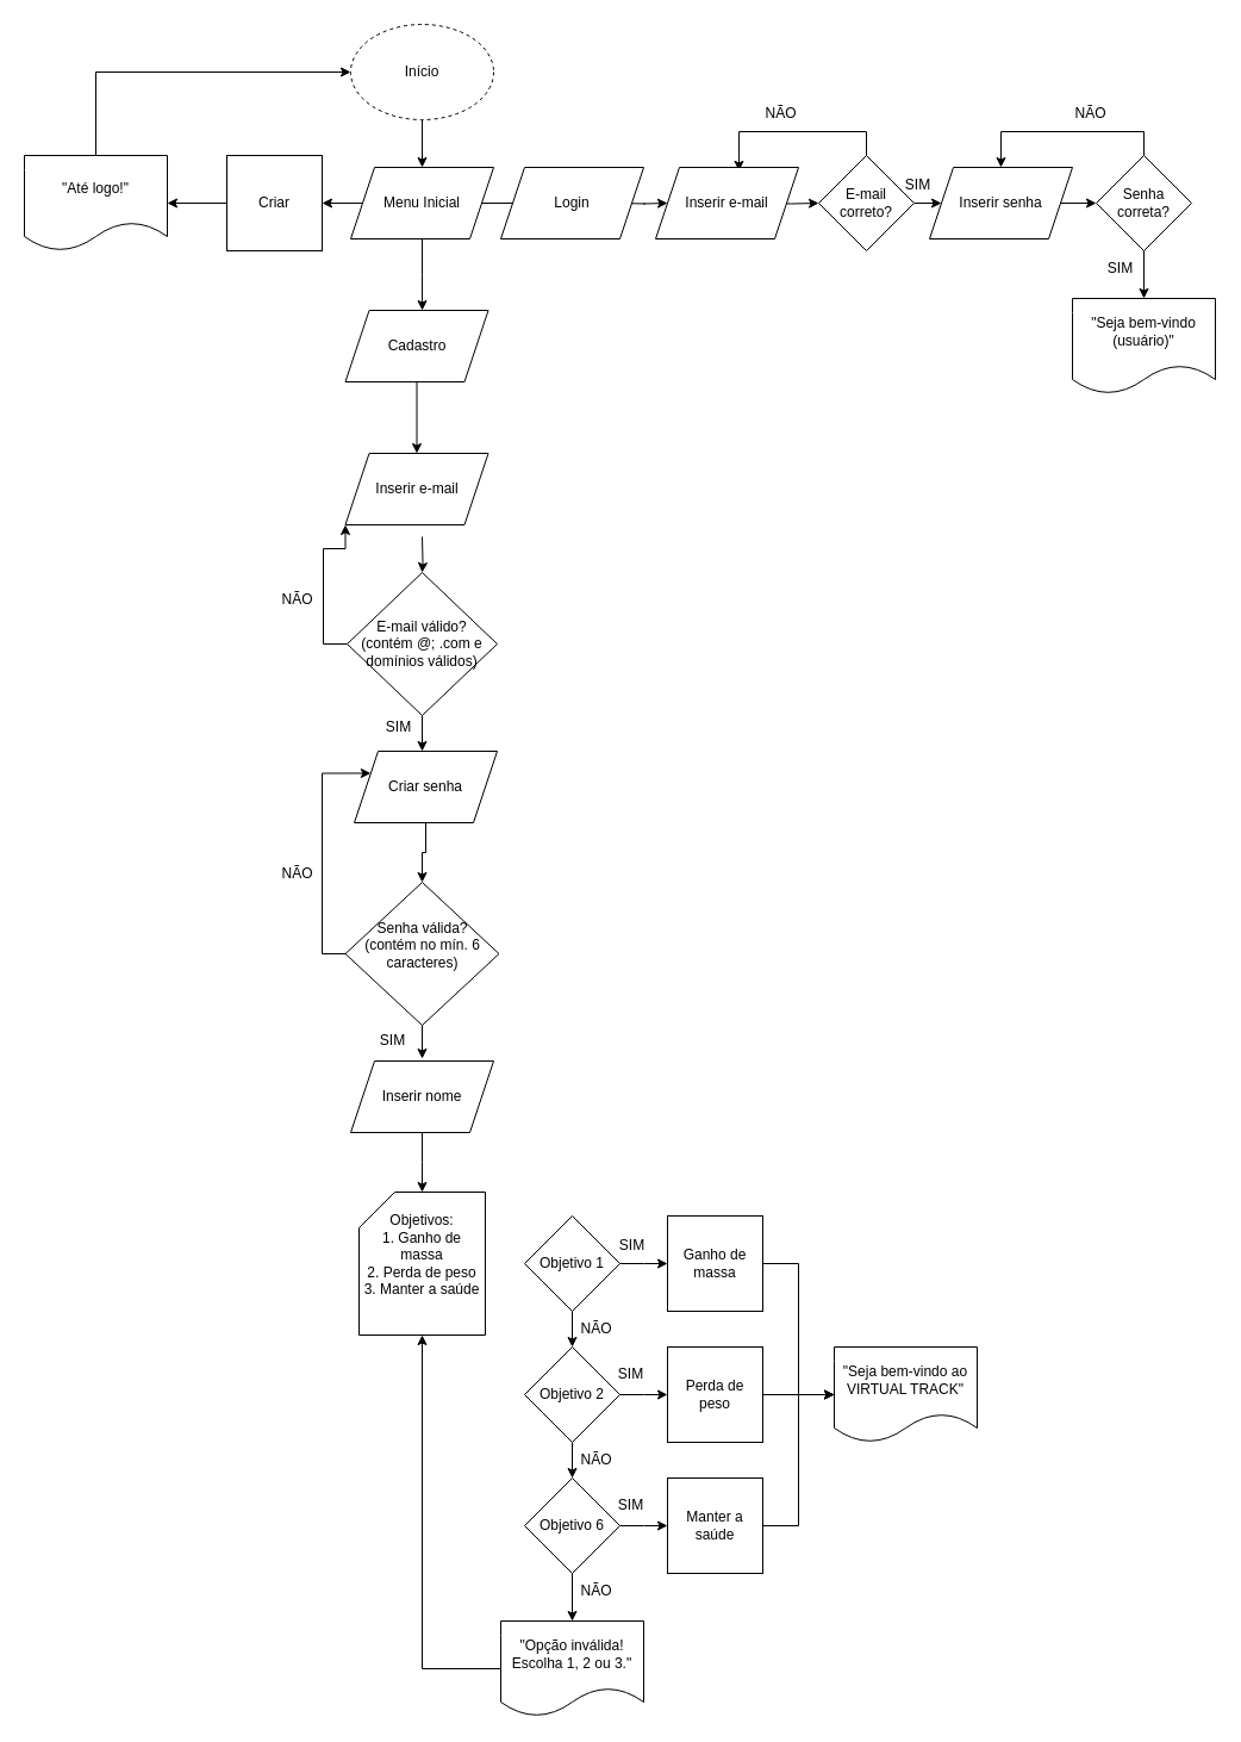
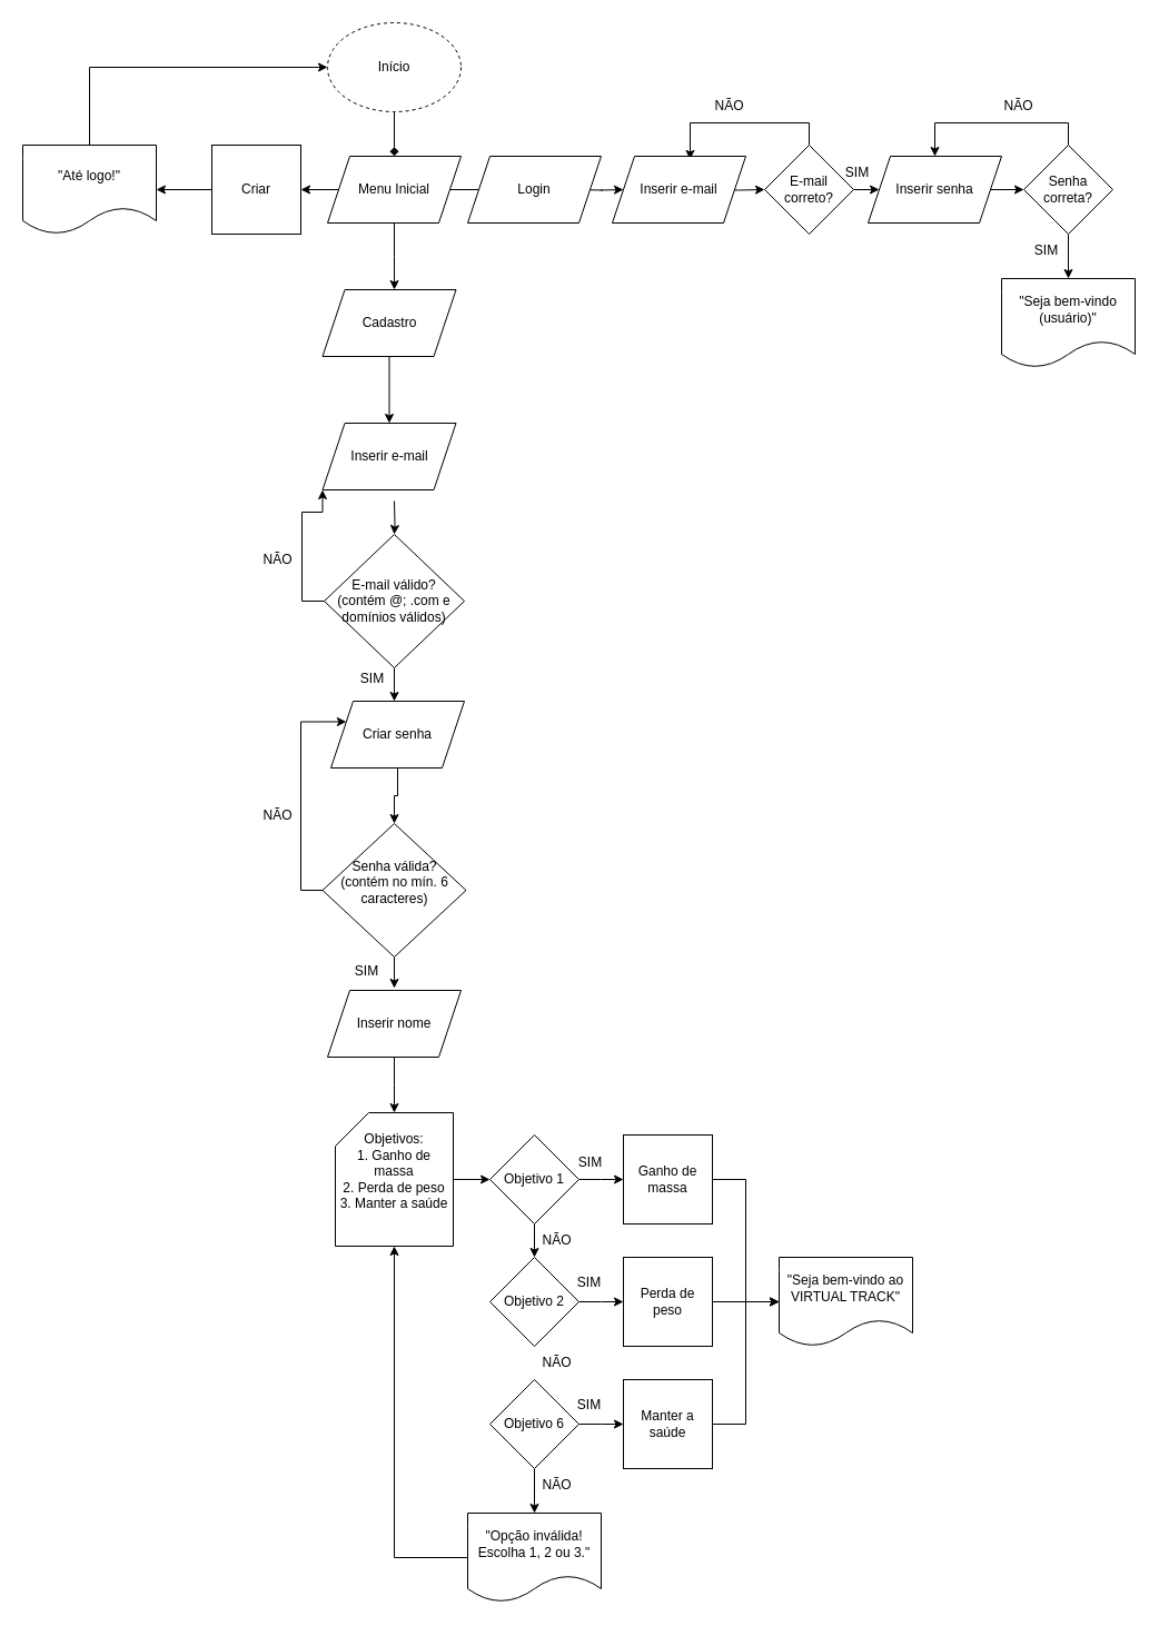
  <mxCell id="0" />
  <mxCell id="1" parent="0" />
- <mxCell id="2" style="edgeStyle=orthogonalEdgeStyle;rounded=0;orthogonalLoop=1;jettySize=auto;html=1;exitX=0.5;exitY=1;exitDx=0;exitDy=0;entryX=0.5;entryY=0;entryDx=0;entryDy=0;" edge="1" parent="1" source="3" target="60"><mxGeometry relative="1" as="geometry"><mxPoint x="354" y="120" as="targetPoint" /><Array as="points" /></mxGeometry></mxCell>
+ <mxCell id="2" style="edgeStyle=orthogonalEdgeStyle;rounded=0;orthogonalLoop=1;jettySize=auto;html=1;exitX=0.5;exitY=1;exitDx=0;exitDy=0;entryX=0.5;entryY=0;entryDx=0;entryDy=0;endArrow=diamond;" edge="1" parent="1" source="3" target="60"><mxGeometry relative="1" as="geometry"><mxPoint x="354" y="120" as="targetPoint" /><Array as="points" /></mxGeometry></mxCell>
  <mxCell id="3" value="Início" style="ellipse;whiteSpace=wrap;html=1;dashed=1;" vertex="1" parent="1"><mxGeometry x="294" y="20" width="120" height="80" as="geometry" /></mxCell>
  <mxCell id="4" style="edgeStyle=orthogonalEdgeStyle;rounded=0;orthogonalLoop=1;jettySize=auto;html=1;exitX=0;exitY=0.5;exitDx=0;exitDy=0;" edge="1" parent="1"><mxGeometry relative="1" as="geometry"><mxPoint x="270" y="170" as="targetPoint" /><mxPoint x="314" y="170" as="sourcePoint" /></mxGeometry></mxCell>
  <mxCell id="5" style="edgeStyle=orthogonalEdgeStyle;rounded=0;orthogonalLoop=1;jettySize=auto;html=1;exitX=0.5;exitY=1;exitDx=0;exitDy=0;entryX=0.538;entryY=0;entryDx=0;entryDy=0;entryPerimeter=0;" edge="1" parent="1" source="60" target="67"><mxGeometry relative="1" as="geometry"><mxPoint x="354" y="210" as="sourcePoint" /><mxPoint x="354" y="250" as="targetPoint" /><Array as="points" /></mxGeometry></mxCell>
  <mxCell id="6" style="edgeStyle=orthogonalEdgeStyle;rounded=0;orthogonalLoop=1;jettySize=auto;html=1;exitX=1;exitY=0.5;exitDx=0;exitDy=0;" edge="1" parent="1"><mxGeometry relative="1" as="geometry"><mxPoint x="440" y="170" as="targetPoint" /><mxPoint x="394" y="170" as="sourcePoint" /></mxGeometry></mxCell>
  <mxCell id="7" value="" style="edgeStyle=orthogonalEdgeStyle;rounded=0;orthogonalLoop=1;jettySize=auto;html=1;" edge="1" parent="1" source="8" target="10"><mxGeometry relative="1" as="geometry" /></mxCell>
  <mxCell id="8" value="Criar" style="whiteSpace=wrap;html=1;aspect=fixed;" vertex="1" parent="1"><mxGeometry x="190" y="130" width="80" height="80" as="geometry" /></mxCell>
  <mxCell id="9" style="edgeStyle=orthogonalEdgeStyle;rounded=0;orthogonalLoop=1;jettySize=auto;html=1;exitX=0.5;exitY=0;exitDx=0;exitDy=0;entryX=0;entryY=0.5;entryDx=0;entryDy=0;" edge="1" parent="1" source="10" target="3"><mxGeometry relative="1" as="geometry" /></mxCell>
  <mxCell id="10" value="&quot;Até logo!&quot;" style="shape=document;whiteSpace=wrap;html=1;boundedLbl=1;" vertex="1" parent="1"><mxGeometry x="20" y="130" width="120" height="80" as="geometry" /></mxCell>
  <mxCell id="11" style="edgeStyle=orthogonalEdgeStyle;rounded=0;orthogonalLoop=1;jettySize=auto;html=1;exitX=1;exitY=0.5;exitDx=0;exitDy=0;" edge="1" parent="1"><mxGeometry relative="1" as="geometry"><mxPoint x="560" y="170" as="targetPoint" /><mxPoint x="520" y="170" as="sourcePoint" /></mxGeometry></mxCell>
  <mxCell id="12" value="" style="edgeStyle=orthogonalEdgeStyle;rounded=0;orthogonalLoop=1;jettySize=auto;html=1;" edge="1" parent="1" target="15"><mxGeometry relative="1" as="geometry"><mxPoint x="354" y="450" as="sourcePoint" /></mxGeometry></mxCell>
  <mxCell id="13" style="edgeStyle=orthogonalEdgeStyle;rounded=0;orthogonalLoop=1;jettySize=auto;html=1;exitX=0.5;exitY=1;exitDx=0;exitDy=0;entryX=0.5;entryY=0;entryDx=0;entryDy=0;" edge="1" parent="1" source="15"><mxGeometry relative="1" as="geometry"><mxPoint x="354" y="630" as="targetPoint" /></mxGeometry></mxCell>
  <mxCell id="14" style="edgeStyle=orthogonalEdgeStyle;rounded=0;orthogonalLoop=1;jettySize=auto;html=1;exitX=0;exitY=0.5;exitDx=0;exitDy=0;entryX=0;entryY=1;entryDx=0;entryDy=0;" edge="1" parent="1" source="15" target="68"><mxGeometry relative="1" as="geometry"><mxPoint x="260" y="400" as="targetPoint" /></mxGeometry></mxCell>
  <mxCell id="15" value="E-mail válido&lt;span style=&quot;background-color: transparent; color: light-dark(rgb(0, 0, 0), rgb(255, 255, 255));&quot;&gt;?&lt;/span&gt;&lt;div&gt;&lt;span style=&quot;background-color: transparent; color: light-dark(rgb(0, 0, 0), rgb(255, 255, 255));&quot;&gt;(contém @; .com e&lt;/span&gt;&lt;/div&gt;&lt;div&gt;&lt;span style=&quot;background-color: transparent; color: light-dark(rgb(0, 0, 0), rgb(255, 255, 255));&quot;&gt;domínios válidos)&lt;/span&gt;&lt;/div&gt;" style="rhombus;whiteSpace=wrap;html=1;" vertex="1" parent="1"><mxGeometry x="291" y="480" width="126" height="120" as="geometry" /></mxCell>
  <mxCell id="16" value="SIM" style="text;html=1;align=center;verticalAlign=middle;resizable=0;points=[];autosize=1;strokeColor=none;fillColor=none;" vertex="1" parent="1"><mxGeometry x="314" y="595" width="40" height="30" as="geometry" /></mxCell>
  <mxCell id="17" style="edgeStyle=orthogonalEdgeStyle;rounded=0;orthogonalLoop=1;jettySize=auto;html=1;exitX=0;exitY=0.5;exitDx=0;exitDy=0;entryX=0;entryY=0.25;entryDx=0;entryDy=0;" edge="1" parent="1" source="18" target="71"><mxGeometry relative="1" as="geometry"><mxPoint x="310" y="670" as="targetPoint" /><Array as="points"><mxPoint x="270" y="800" /><mxPoint x="270" y="648" /></Array></mxGeometry></mxCell>
  <mxCell id="18" value="Senha válida?&lt;div&gt;(contém no mín. 6 caracteres)&lt;/div&gt;&lt;div&gt;&lt;br&gt;&lt;/div&gt;" style="rhombus;whiteSpace=wrap;html=1;" vertex="1" parent="1"><mxGeometry x="289.5" y="740" width="129" height="120" as="geometry" /></mxCell>
  <mxCell id="19" value="NÃO" style="text;html=1;align=center;verticalAlign=middle;resizable=0;points=[];autosize=1;strokeColor=none;fillColor=none;" vertex="1" parent="1"><mxGeometry x="224" y="718" width="50" height="30" as="geometry" /></mxCell>
  <mxCell id="20" value="SIM" style="text;html=1;align=center;verticalAlign=middle;resizable=0;points=[];autosize=1;strokeColor=none;fillColor=none;" vertex="1" parent="1"><mxGeometry x="309" y="858" width="40" height="30" as="geometry" /></mxCell>
  <mxCell id="21" value="" style="edgeStyle=orthogonalEdgeStyle;rounded=0;orthogonalLoop=1;jettySize=auto;html=1;exitX=0.5;exitY=1;exitDx=0;exitDy=0;" edge="1" parent="1" source="18"><mxGeometry relative="1" as="geometry"><mxPoint x="354" y="888" as="targetPoint" /><mxPoint x="354" y="860" as="sourcePoint" /><Array as="points" /></mxGeometry></mxCell>
  <mxCell id="22" style="edgeStyle=orthogonalEdgeStyle;rounded=0;orthogonalLoop=1;jettySize=auto;html=1;exitX=0.5;exitY=1;exitDx=0;exitDy=0;" edge="1" parent="1" source="72"><mxGeometry relative="1" as="geometry"><mxPoint x="354" y="1000" as="targetPoint" /><mxPoint x="354" y="968" as="sourcePoint" /></mxGeometry></mxCell>
+ <mxCell id="23" value="" style="edgeStyle=orthogonalEdgeStyle;rounded=0;orthogonalLoop=1;jettySize=auto;html=1;" edge="1" parent="1" source="24" target="27"><mxGeometry relative="1" as="geometry" /></mxCell>
  <mxCell id="24" value="Objetivos:&lt;div&gt;1. Ganho de massa&lt;/div&gt;&lt;div&gt;2. Perda de peso&lt;/div&gt;&lt;div&gt;3. Manter a saúde&lt;/div&gt;&lt;div&gt;&lt;br&gt;&lt;/div&gt;" style="shape=card;whiteSpace=wrap;html=1;" vertex="1" parent="1"><mxGeometry x="301" y="1000" width="106" height="120" as="geometry" /></mxCell>
  <mxCell id="25" style="edgeStyle=orthogonalEdgeStyle;rounded=0;orthogonalLoop=1;jettySize=auto;html=1;exitX=0.5;exitY=1;exitDx=0;exitDy=0;" edge="1" parent="1" source="27"><mxGeometry relative="1" as="geometry"><mxPoint x="480" y="1130" as="targetPoint" /></mxGeometry></mxCell>
  <mxCell id="26" style="edgeStyle=orthogonalEdgeStyle;rounded=0;orthogonalLoop=1;jettySize=auto;html=1;exitX=1;exitY=0.5;exitDx=0;exitDy=0;" edge="1" parent="1" source="27"><mxGeometry relative="1" as="geometry"><mxPoint x="560" y="1060" as="targetPoint" /></mxGeometry></mxCell>
  <mxCell id="27" value="Objetivo 1" style="rhombus;whiteSpace=wrap;html=1;" vertex="1" parent="1"><mxGeometry x="440" y="1020" width="80" height="80" as="geometry" /></mxCell>
  <mxCell id="28" value="NÃO" style="text;html=1;align=center;verticalAlign=middle;resizable=0;points=[];autosize=1;strokeColor=none;fillColor=none;" vertex="1" parent="1"><mxGeometry x="475" y="1100" width="50" height="30" as="geometry" /></mxCell>
  <mxCell id="29" value="SIM" style="text;html=1;align=center;verticalAlign=middle;resizable=0;points=[];autosize=1;strokeColor=none;fillColor=none;" vertex="1" parent="1"><mxGeometry x="510" y="1030" width="40" height="30" as="geometry" /></mxCell>
  <mxCell id="30" style="edgeStyle=orthogonalEdgeStyle;rounded=0;orthogonalLoop=1;jettySize=auto;html=1;exitX=1;exitY=0.5;exitDx=0;exitDy=0;entryX=0;entryY=0.5;entryDx=0;entryDy=0;" edge="1" parent="1" source="31" target="58"><mxGeometry relative="1" as="geometry" /></mxCell>
  <mxCell id="31" value="Ganho de massa" style="whiteSpace=wrap;html=1;aspect=fixed;" vertex="1" parent="1"><mxGeometry x="560" y="1020" width="80" height="80" as="geometry" /></mxCell>
  <mxCell id="32" style="edgeStyle=orthogonalEdgeStyle;rounded=0;orthogonalLoop=1;jettySize=auto;html=1;exitX=1;exitY=0.5;exitDx=0;exitDy=0;" edge="1" parent="1" source="34"><mxGeometry relative="1" as="geometry"><mxPoint x="560" y="1170" as="targetPoint" /></mxGeometry></mxCell>
- <mxCell id="33" value="" style="edgeStyle=orthogonalEdgeStyle;rounded=0;orthogonalLoop=1;jettySize=auto;html=1;" edge="1" parent="1" source="34" target="39"><mxGeometry relative="1" as="geometry" /></mxCell>
  <mxCell id="34" value="Objetivo 2" style="rhombus;whiteSpace=wrap;html=1;" vertex="1" parent="1"><mxGeometry x="440" y="1130" width="80" height="80" as="geometry" /></mxCell>
  <mxCell id="35" style="edgeStyle=orthogonalEdgeStyle;rounded=0;orthogonalLoop=1;jettySize=auto;html=1;exitX=1;exitY=0.5;exitDx=0;exitDy=0;entryX=0;entryY=0.5;entryDx=0;entryDy=0;" edge="1" parent="1" source="36" target="58"><mxGeometry relative="1" as="geometry" /></mxCell>
  <mxCell id="36" value="Perda de peso" style="whiteSpace=wrap;html=1;aspect=fixed;" vertex="1" parent="1"><mxGeometry x="560" y="1130" width="80" height="80" as="geometry" /></mxCell>
  <mxCell id="37" style="edgeStyle=orthogonalEdgeStyle;rounded=0;orthogonalLoop=1;jettySize=auto;html=1;exitX=1;exitY=0.5;exitDx=0;exitDy=0;" edge="1" parent="1" source="39"><mxGeometry relative="1" as="geometry"><mxPoint x="560" y="1280" as="targetPoint" /></mxGeometry></mxCell>
  <mxCell id="38" style="edgeStyle=orthogonalEdgeStyle;rounded=0;orthogonalLoop=1;jettySize=auto;html=1;exitX=0.5;exitY=1;exitDx=0;exitDy=0;entryX=0.5;entryY=0;entryDx=0;entryDy=0;" edge="1" parent="1" source="39" target="46"><mxGeometry relative="1" as="geometry" /></mxCell>
  <mxCell id="39" value="Objetivo 6" style="rhombus;whiteSpace=wrap;html=1;" vertex="1" parent="1"><mxGeometry x="440" y="1240" width="80" height="80" as="geometry" /></mxCell>
  <mxCell id="40" value="SIM" style="text;html=1;align=center;verticalAlign=middle;resizable=0;points=[];autosize=1;strokeColor=none;fillColor=none;" vertex="1" parent="1"><mxGeometry x="509" y="1138" width="40" height="30" as="geometry" /></mxCell>
  <mxCell id="41" value="NÃO" style="text;html=1;align=center;verticalAlign=middle;resizable=0;points=[];autosize=1;strokeColor=none;fillColor=none;" vertex="1" parent="1"><mxGeometry x="475" y="1210" width="50" height="30" as="geometry" /></mxCell>
  <mxCell id="42" style="edgeStyle=orthogonalEdgeStyle;rounded=0;orthogonalLoop=1;jettySize=auto;html=1;exitX=1;exitY=0.5;exitDx=0;exitDy=0;entryX=0;entryY=0.5;entryDx=0;entryDy=0;" edge="1" parent="1" source="43" target="58"><mxGeometry relative="1" as="geometry" /></mxCell>
  <mxCell id="43" value="Manter a saúde" style="whiteSpace=wrap;html=1;aspect=fixed;" vertex="1" parent="1"><mxGeometry x="560" y="1240" width="80" height="80" as="geometry" /></mxCell>
  <mxCell id="44" value="SIM" style="text;html=1;align=center;verticalAlign=middle;resizable=0;points=[];autosize=1;strokeColor=none;fillColor=none;" vertex="1" parent="1"><mxGeometry x="509" y="1248" width="40" height="30" as="geometry" /></mxCell>
  <mxCell id="45" value="NÃO" style="text;html=1;align=center;verticalAlign=middle;resizable=0;points=[];autosize=1;strokeColor=none;fillColor=none;" vertex="1" parent="1"><mxGeometry x="475" y="1320" width="50" height="30" as="geometry" /></mxCell>
  <mxCell id="46" value="&lt;span style=&quot;font-size: 12px;&quot;&gt;&quot;Opção inválida! Escolha 1, 2 ou 3.&quot;&lt;/span&gt;" style="shape=document;whiteSpace=wrap;html=1;boundedLbl=1;" vertex="1" parent="1"><mxGeometry x="420" y="1360" width="120" height="80" as="geometry" /></mxCell>
  <mxCell id="47" style="edgeStyle=orthogonalEdgeStyle;rounded=0;orthogonalLoop=1;jettySize=auto;html=1;exitX=0;exitY=0.5;exitDx=0;exitDy=0;entryX=0.5;entryY=1;entryDx=0;entryDy=0;entryPerimeter=0;" edge="1" parent="1" source="46" target="24"><mxGeometry relative="1" as="geometry" /></mxCell>
  <mxCell id="48" style="edgeStyle=orthogonalEdgeStyle;rounded=0;orthogonalLoop=1;jettySize=auto;html=1;exitX=1;exitY=0.5;exitDx=0;exitDy=0;entryX=0;entryY=0.5;entryDx=0;entryDy=0;" edge="1" parent="1" target="51"><mxGeometry relative="1" as="geometry"><mxPoint x="640" y="170" as="sourcePoint" /></mxGeometry></mxCell>
  <mxCell id="49" style="edgeStyle=orthogonalEdgeStyle;rounded=0;orthogonalLoop=1;jettySize=auto;html=1;exitX=0.5;exitY=0;exitDx=0;exitDy=0;entryX=0.583;entryY=0.048;entryDx=0;entryDy=0;entryPerimeter=0;" edge="1" parent="1" source="51" target="62"><mxGeometry relative="1" as="geometry"><mxPoint x="600" y="130" as="targetPoint" /><Array as="points"><mxPoint x="727" y="110" /><mxPoint x="620" y="110" /></Array></mxGeometry></mxCell>
  <mxCell id="50" style="edgeStyle=orthogonalEdgeStyle;rounded=0;orthogonalLoop=1;jettySize=auto;html=1;exitX=1;exitY=0.5;exitDx=0;exitDy=0;entryX=0;entryY=0.5;entryDx=0;entryDy=0;" edge="1" parent="1" source="51" target="65"><mxGeometry relative="1" as="geometry" /></mxCell>
  <mxCell id="51" value="E-mail correto?" style="rhombus;whiteSpace=wrap;html=1;" vertex="1" parent="1"><mxGeometry x="687" y="130" width="80" height="80" as="geometry" /></mxCell>
  <mxCell id="52" value="NÃO" style="text;html=1;align=center;verticalAlign=middle;resizable=0;points=[];autosize=1;strokeColor=none;fillColor=none;" vertex="1" parent="1"><mxGeometry x="630" y="80" width="50" height="30" as="geometry" /></mxCell>
  <mxCell id="53" style="edgeStyle=orthogonalEdgeStyle;rounded=0;orthogonalLoop=1;jettySize=auto;html=1;exitX=0.5;exitY=0;exitDx=0;exitDy=0;entryX=0.5;entryY=0;entryDx=0;entryDy=0;" edge="1" parent="1" source="55" target="65"><mxGeometry relative="1" as="geometry"><mxPoint x="830" y="130" as="targetPoint" /><Array as="points"><mxPoint x="960" y="110" /><mxPoint x="840" y="110" /></Array></mxGeometry></mxCell>
  <mxCell id="54" style="edgeStyle=orthogonalEdgeStyle;rounded=0;orthogonalLoop=1;jettySize=auto;html=1;exitX=0.5;exitY=1;exitDx=0;exitDy=0;entryX=0.5;entryY=0;entryDx=0;entryDy=0;" edge="1" parent="1" source="55" target="57"><mxGeometry relative="1" as="geometry" /></mxCell>
  <mxCell id="55" value="Senha correta?" style="rhombus;whiteSpace=wrap;html=1;" vertex="1" parent="1"><mxGeometry x="920" y="130" width="80" height="80" as="geometry" /></mxCell>
  <mxCell id="56" value="NÃO" style="text;html=1;align=center;verticalAlign=middle;resizable=0;points=[];autosize=1;strokeColor=none;fillColor=none;" vertex="1" parent="1"><mxGeometry x="890" y="80" width="50" height="30" as="geometry" /></mxCell>
  <mxCell id="57" value="&quot;Seja bem-vindo&lt;div&gt;(usuário)&quot;&lt;/div&gt;" style="shape=document;whiteSpace=wrap;html=1;boundedLbl=1;" vertex="1" parent="1"><mxGeometry x="900" y="250" width="120" height="80" as="geometry" /></mxCell>
  <mxCell id="58" value="&quot;Seja bem-vindo ao&lt;div&gt;VIRTUAL TRACK&quot;&lt;/div&gt;" style="shape=document;whiteSpace=wrap;html=1;boundedLbl=1;" vertex="1" parent="1"><mxGeometry x="700" y="1130" width="120" height="80" as="geometry" /></mxCell>
  <mxCell id="59" value="SIM" style="text;html=1;align=center;verticalAlign=middle;resizable=0;points=[];autosize=1;strokeColor=none;fillColor=none;" vertex="1" parent="1"><mxGeometry x="920" y="210" width="40" height="30" as="geometry" /></mxCell>
  <mxCell id="60" value="Menu Inicial" style="shape=parallelogram;perimeter=parallelogramPerimeter;whiteSpace=wrap;html=1;fixedSize=1;" vertex="1" parent="1"><mxGeometry x="294" y="140" width="120" height="60" as="geometry" /></mxCell>
  <mxCell id="61" value="Login" style="shape=parallelogram;perimeter=parallelogramPerimeter;whiteSpace=wrap;html=1;fixedSize=1;" vertex="1" parent="1"><mxGeometry x="420" y="140" width="120" height="60" as="geometry" /></mxCell>
  <mxCell id="62" value="Inserir e-mail" style="shape=parallelogram;perimeter=parallelogramPerimeter;whiteSpace=wrap;html=1;fixedSize=1;" vertex="1" parent="1"><mxGeometry x="550" y="140" width="120" height="60" as="geometry" /></mxCell>
  <mxCell id="63" value="SIM" style="text;html=1;align=center;verticalAlign=middle;resizable=0;points=[];autosize=1;strokeColor=none;fillColor=none;" vertex="1" parent="1"><mxGeometry x="750" y="140" width="40" height="30" as="geometry" /></mxCell>
  <mxCell id="64" style="edgeStyle=orthogonalEdgeStyle;rounded=0;orthogonalLoop=1;jettySize=auto;html=1;exitX=1;exitY=0.5;exitDx=0;exitDy=0;entryX=0;entryY=0.5;entryDx=0;entryDy=0;" edge="1" parent="1" source="65" target="55"><mxGeometry relative="1" as="geometry" /></mxCell>
  <mxCell id="65" value="Inserir senha" style="shape=parallelogram;perimeter=parallelogramPerimeter;whiteSpace=wrap;html=1;fixedSize=1;" vertex="1" parent="1"><mxGeometry x="780" y="140" width="120" height="60" as="geometry" /></mxCell>
  <mxCell id="66" style="edgeStyle=orthogonalEdgeStyle;rounded=0;orthogonalLoop=1;jettySize=auto;html=1;exitX=0.5;exitY=1;exitDx=0;exitDy=0;entryX=0.5;entryY=0;entryDx=0;entryDy=0;" edge="1" parent="1" source="67" target="68"><mxGeometry relative="1" as="geometry" /></mxCell>
  <mxCell id="67" value="Cadastro" style="shape=parallelogram;perimeter=parallelogramPerimeter;whiteSpace=wrap;html=1;fixedSize=1;" vertex="1" parent="1"><mxGeometry x="289.5" y="260" width="120" height="60" as="geometry" /></mxCell>
  <mxCell id="68" value="Inserir e-mail" style="shape=parallelogram;perimeter=parallelogramPerimeter;whiteSpace=wrap;html=1;fixedSize=1;" vertex="1" parent="1"><mxGeometry x="289.5" y="380" width="120" height="60" as="geometry" /></mxCell>
  <mxCell id="69" value="NÃO" style="text;html=1;align=center;verticalAlign=middle;resizable=0;points=[];autosize=1;strokeColor=none;fillColor=none;" vertex="1" parent="1"><mxGeometry x="224" y="488" width="50" height="30" as="geometry" /></mxCell>
  <mxCell id="70" style="edgeStyle=orthogonalEdgeStyle;rounded=0;orthogonalLoop=1;jettySize=auto;html=1;exitX=0.5;exitY=1;exitDx=0;exitDy=0;entryX=0.5;entryY=0;entryDx=0;entryDy=0;" edge="1" parent="1" source="71" target="18"><mxGeometry relative="1" as="geometry" /></mxCell>
  <mxCell id="71" value="Criar senha" style="shape=parallelogram;perimeter=parallelogramPerimeter;whiteSpace=wrap;html=1;fixedSize=1;" vertex="1" parent="1"><mxGeometry x="297" y="630" width="120" height="60" as="geometry" /></mxCell>
  <mxCell id="72" value="Inserir nome" style="shape=parallelogram;perimeter=parallelogramPerimeter;whiteSpace=wrap;html=1;fixedSize=1;" vertex="1" parent="1"><mxGeometry x="294" y="890" width="120" height="60" as="geometry" /></mxCell>
